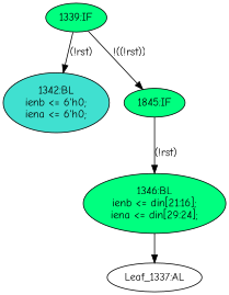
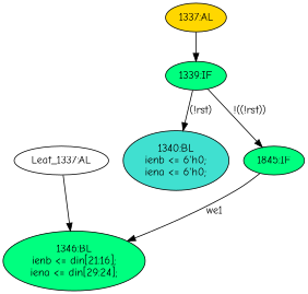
  strict digraph {
    fontname="Comic Neue"
    node [fillcolor=springgreen fontname="Comic Neue" statements="[]" style=filled typ=Block]
    edge [cond="[]" fontname="Comic Neue" lineno=None]
    n1 [ast="<pyverilog.vparser.ast.Block object at 0x7f0a38ecfb50>" label="1346:BL\nienb <= din[21:16];\niena <= din[29:24];" statements="[<pyverilog.vparser.ast.NonblockingSubstitution object at 0x7f0a38ecf550>, <pyverilog.vparser.ast.NonblockingSubstitution object at 0x7f0a38ecfc50>]"]
    n2 [def_var="['iena', 'ienb']" label="Leaf_1337:AL" fillcolor="" statements="" style="" typ=""]
-   n3 [ast="<pyverilog.vparser.ast.Block object at 0x7f0a38ecfa90>" fillcolor=turquoise label="1342:BL\nienb <= 6'h0;\niena <= 6'h0;" statements="[<pyverilog.vparser.ast.NonblockingSubstitution object at 0x7f0a38ecfed0>, <pyverilog.vparser.ast.NonblockingSubstitution object at 0x7f0a38ecf950>]"]
+   n3 [ast="<pyverilog.vparser.ast.Block object at 0x7f0a38ecfa90>" fillcolor=turquoise label="1340:BL\nienb <= 6'h0;\niena <= 6'h0;" statements="[<pyverilog.vparser.ast.NonblockingSubstitution object at 0x7f0a38ecfed0>, <pyverilog.vparser.ast.NonblockingSubstitution object at 0x7f0a38ecf950>]"]
    n4 [ast="<pyverilog.vparser.ast.IfStatement object at 0x7f0a38ecfb90>" label="1339:IF" typ=IfStatement]
    n5 [ast="<pyverilog.vparser.ast.IfStatement object at 0x7f0a38ecfa50>" label="1845:IF" typ=IfStatement]
-   n1 -> n2
+   n6 [ast="<pyverilog.vparser.ast.Always object at 0x7f0a38ebbdd0>" clk_sens=True fillcolor=gold label="1337:AL" sens="['clk']" typ=Always use_var="['rst', 'we1', 'din']"]
+   n2 -> n1
    n4 -> n3 [cond="['rst']" label="(!rst)" lineno=1339]
    n4 -> n5 [cond="['rst']" label="!((!rst))" lineno=1339]
-   n5 -> n1 [cond="['we1']" label="(!rst)" lineno=1345]
+   n5 -> n1 [cond="['we1']" label=we1 lineno=1345]
+   n6 -> n4
  }
